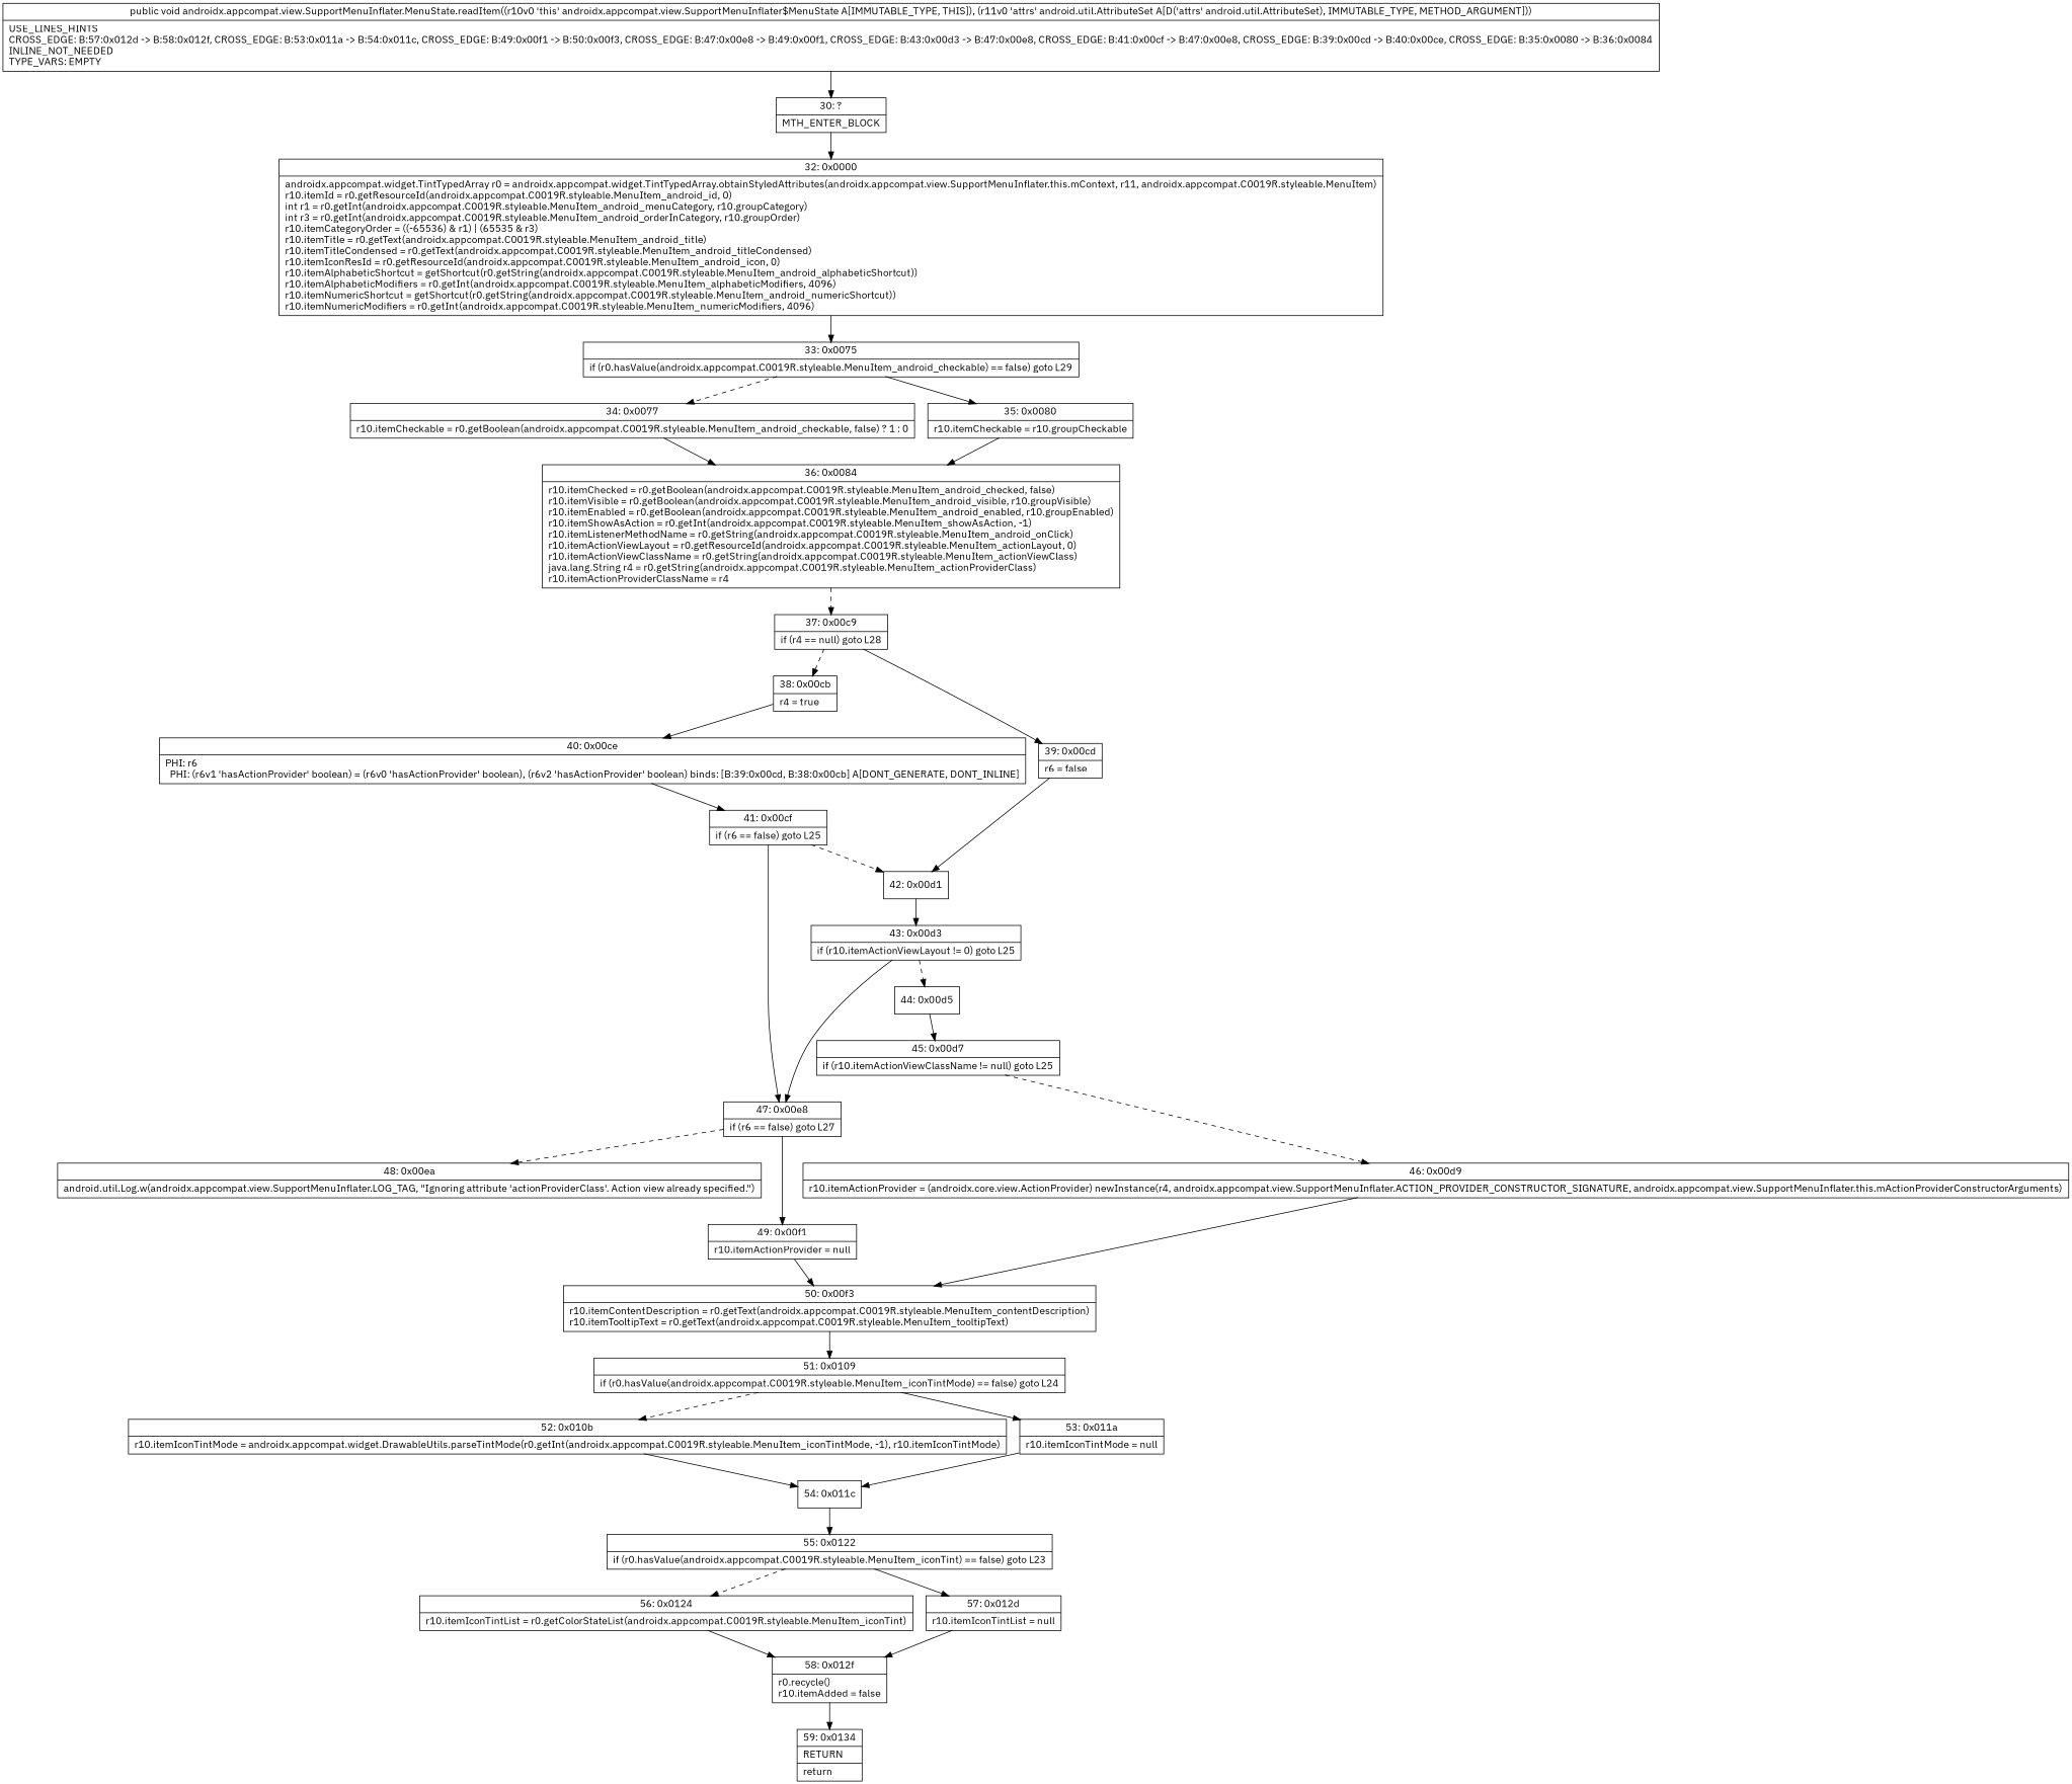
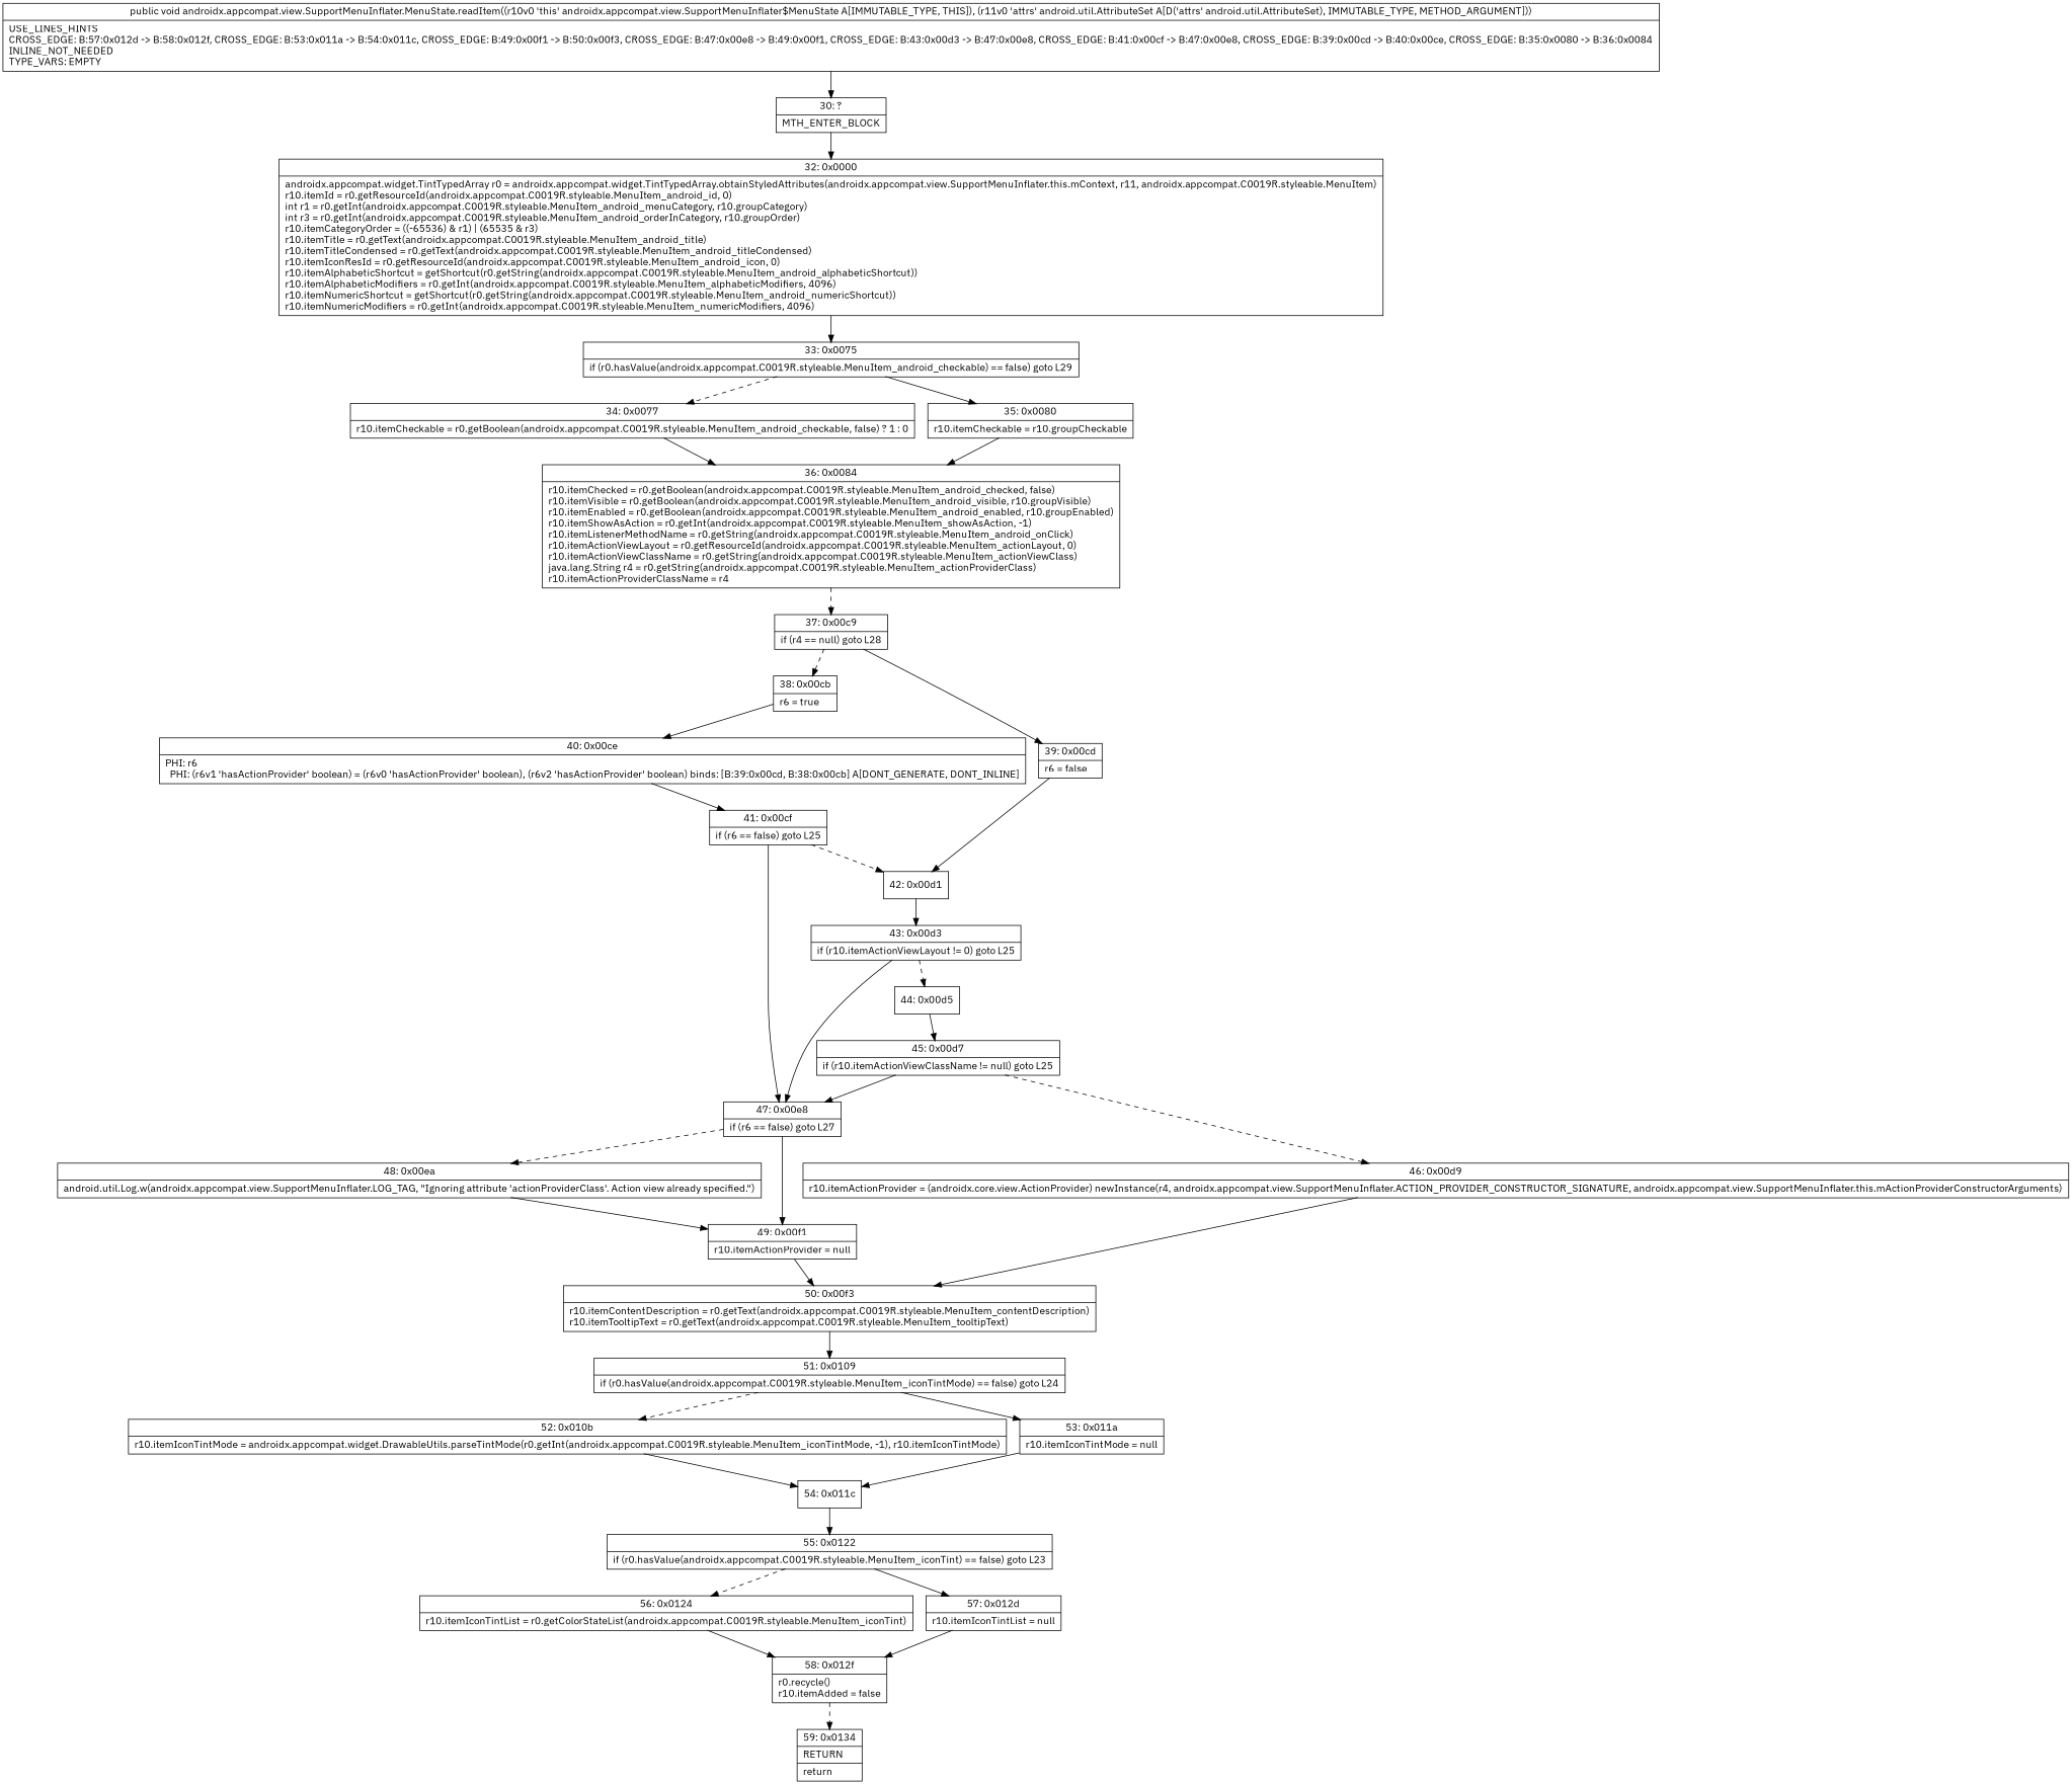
  digraph {
    fontname="IBM Plex Sans"
    node [fontname="IBM Plex Sans" shape=record]
    edge [fontname="IBM Plex Sans"]
    n1 [label="{30\:\ ?|MTH_ENTER_BLOCK\l}"]
    n2 [label="{32\:\ 0x0000|androidx.appcompat.widget.TintTypedArray r0 = androidx.appcompat.widget.TintTypedArray.obtainStyledAttributes(androidx.appcompat.view.SupportMenuInflater.this.mContext, r11, androidx.appcompat.C0019R.styleable.MenuItem)\lr10.itemId = r0.getResourceId(androidx.appcompat.C0019R.styleable.MenuItem_android_id, 0)\lint r1 = r0.getInt(androidx.appcompat.C0019R.styleable.MenuItem_android_menuCategory, r10.groupCategory)\lint r3 = r0.getInt(androidx.appcompat.C0019R.styleable.MenuItem_android_orderInCategory, r10.groupOrder)\lr10.itemCategoryOrder = ((\-65536) & r1) \| (65535 & r3)\lr10.itemTitle = r0.getText(androidx.appcompat.C0019R.styleable.MenuItem_android_title)\lr10.itemTitleCondensed = r0.getText(androidx.appcompat.C0019R.styleable.MenuItem_android_titleCondensed)\lr10.itemIconResId = r0.getResourceId(androidx.appcompat.C0019R.styleable.MenuItem_android_icon, 0)\lr10.itemAlphabeticShortcut = getShortcut(r0.getString(androidx.appcompat.C0019R.styleable.MenuItem_android_alphabeticShortcut))\lr10.itemAlphabeticModifiers = r0.getInt(androidx.appcompat.C0019R.styleable.MenuItem_alphabeticModifiers, 4096)\lr10.itemNumericShortcut = getShortcut(r0.getString(androidx.appcompat.C0019R.styleable.MenuItem_android_numericShortcut))\lr10.itemNumericModifiers = r0.getInt(androidx.appcompat.C0019R.styleable.MenuItem_numericModifiers, 4096)\l}"]
    n3 [label="{33\:\ 0x0075|if (r0.hasValue(androidx.appcompat.C0019R.styleable.MenuItem_android_checkable) == false) goto L29\l}"]
    n4 [label="{34\:\ 0x0077|r10.itemCheckable = r0.getBoolean(androidx.appcompat.C0019R.styleable.MenuItem_android_checkable, false) ? 1 : 0\l}"]
    n5 [label="{35\:\ 0x0080|r10.itemCheckable = r10.groupCheckable\l}"]
    n6 [label="{36\:\ 0x0084|r10.itemChecked = r0.getBoolean(androidx.appcompat.C0019R.styleable.MenuItem_android_checked, false)\lr10.itemVisible = r0.getBoolean(androidx.appcompat.C0019R.styleable.MenuItem_android_visible, r10.groupVisible)\lr10.itemEnabled = r0.getBoolean(androidx.appcompat.C0019R.styleable.MenuItem_android_enabled, r10.groupEnabled)\lr10.itemShowAsAction = r0.getInt(androidx.appcompat.C0019R.styleable.MenuItem_showAsAction, \-1)\lr10.itemListenerMethodName = r0.getString(androidx.appcompat.C0019R.styleable.MenuItem_android_onClick)\lr10.itemActionViewLayout = r0.getResourceId(androidx.appcompat.C0019R.styleable.MenuItem_actionLayout, 0)\lr10.itemActionViewClassName = r0.getString(androidx.appcompat.C0019R.styleable.MenuItem_actionViewClass)\ljava.lang.String r4 = r0.getString(androidx.appcompat.C0019R.styleable.MenuItem_actionProviderClass)\lr10.itemActionProviderClassName = r4\l}"]
    n7 [label="{37\:\ 0x00c9|if (r4 == null) goto L28\l}"]
-   n8 [label="{38\:\ 0x00cb|r4 = true\l}"]
+   n8 [label="{38\:\ 0x00cb|r6 = true\l}"]
    n9 [label="{39\:\ 0x00cd|r6 = false\l}"]
    n10 [label="{40\:\ 0x00ce|PHI: r6 \l  PHI: (r6v1 'hasActionProvider' boolean) = (r6v0 'hasActionProvider' boolean), (r6v2 'hasActionProvider' boolean) binds: [B:39:0x00cd, B:38:0x00cb] A[DONT_GENERATE, DONT_INLINE]\l}"]
    n11 [label="{42\:\ 0x00d1}"]
    n12 [label="{41\:\ 0x00cf|if (r6 == false) goto L25\l}"]
    n13 [label="{47\:\ 0x00e8|if (r6 == false) goto L27\l}"]
    n14 [label="{43\:\ 0x00d3|if (r10.itemActionViewLayout != 0) goto L25\l}"]
    n15 [label="{48\:\ 0x00ea|android.util.Log.w(androidx.appcompat.view.SupportMenuInflater.LOG_TAG, \"Ignoring attribute 'actionProviderClass'. Action view already specified.\")\l}"]
    n16 [label="{49\:\ 0x00f1|r10.itemActionProvider = null\l}"]
    n17 [label="{44\:\ 0x00d5}"]
    n18 [label="{45\:\ 0x00d7|if (r10.itemActionViewClassName != null) goto L25\l}"]
    n19 [label="{46\:\ 0x00d9|r10.itemActionProvider = (androidx.core.view.ActionProvider) newInstance(r4, androidx.appcompat.view.SupportMenuInflater.ACTION_PROVIDER_CONSTRUCTOR_SIGNATURE, androidx.appcompat.view.SupportMenuInflater.this.mActionProviderConstructorArguments)\l}"]
    n20 [label="{50\:\ 0x00f3|r10.itemContentDescription = r0.getText(androidx.appcompat.C0019R.styleable.MenuItem_contentDescription)\lr10.itemTooltipText = r0.getText(androidx.appcompat.C0019R.styleable.MenuItem_tooltipText)\l}"]
    n21 [label="{51\:\ 0x0109|if (r0.hasValue(androidx.appcompat.C0019R.styleable.MenuItem_iconTintMode) == false) goto L24\l}"]
    n22 [label="{52\:\ 0x010b|r10.itemIconTintMode = androidx.appcompat.widget.DrawableUtils.parseTintMode(r0.getInt(androidx.appcompat.C0019R.styleable.MenuItem_iconTintMode, \-1), r10.itemIconTintMode)\l}"]
    n23 [label="{53\:\ 0x011a|r10.itemIconTintMode = null\l}"]
    n24 [label="{54\:\ 0x011c}"]
    n25 [label="{55\:\ 0x0122|if (r0.hasValue(androidx.appcompat.C0019R.styleable.MenuItem_iconTint) == false) goto L23\l}"]
    n26 [label="{56\:\ 0x0124|r10.itemIconTintList = r0.getColorStateList(androidx.appcompat.C0019R.styleable.MenuItem_iconTint)\l}"]
    n27 [label="{57\:\ 0x012d|r10.itemIconTintList = null\l}"]
    n28 [label="{58\:\ 0x012f|r0.recycle()\lr10.itemAdded = false\l}"]
    n29 [label="{59\:\ 0x0134|RETURN\l|return\l}"]
    n30 [label="{public void androidx.appcompat.view.SupportMenuInflater.MenuState.readItem((r10v0 'this' androidx.appcompat.view.SupportMenuInflater$MenuState A[IMMUTABLE_TYPE, THIS]), (r11v0 'attrs' android.util.AttributeSet A[D('attrs' android.util.AttributeSet), IMMUTABLE_TYPE, METHOD_ARGUMENT]))  | USE_LINES_HINTS\lCROSS_EDGE: B:57:0x012d \-\> B:58:0x012f, CROSS_EDGE: B:53:0x011a \-\> B:54:0x011c, CROSS_EDGE: B:49:0x00f1 \-\> B:50:0x00f3, CROSS_EDGE: B:47:0x00e8 \-\> B:49:0x00f1, CROSS_EDGE: B:43:0x00d3 \-\> B:47:0x00e8, CROSS_EDGE: B:41:0x00cf \-\> B:47:0x00e8, CROSS_EDGE: B:39:0x00cd \-\> B:40:0x00ce, CROSS_EDGE: B:35:0x0080 \-\> B:36:0x0084\lINLINE_NOT_NEEDED\lTYPE_VARS: EMPTY\l}"]
    n1 -> n2
    n2 -> n3
    n3 -> n4 [style=dashed]
    n3 -> n5
    n4 -> n6
    n5 -> n6
    n6 -> n7 [style=dashed]
    n7 -> n8 [style=dashed]
    n7 -> n9
    n8 -> n10
    n9 -> n11
    n10 -> n12
    n11 -> n14
    n12 -> n11 [style=dashed]
    n12 -> n13
    n13 -> n15 [style=dashed]
    n13 -> n16
    n14 -> n13
    n14 -> n17 [style=dashed]
+   n15 -> n16
    n16 -> n20
    n17 -> n18
+   n18 -> n13
    n18 -> n19 [style=dashed]
    n19 -> n20
    n20 -> n21
    n21 -> n22 [style=dashed]
    n21 -> n23
    n22 -> n24
    n23 -> n24
    n24 -> n25
    n25 -> n26 [style=dashed]
    n25 -> n27
    n26 -> n28
    n27 -> n28
-   n28 -> n29
+   n28 -> n29 [style=dashed]
    n30 -> n1
  }
